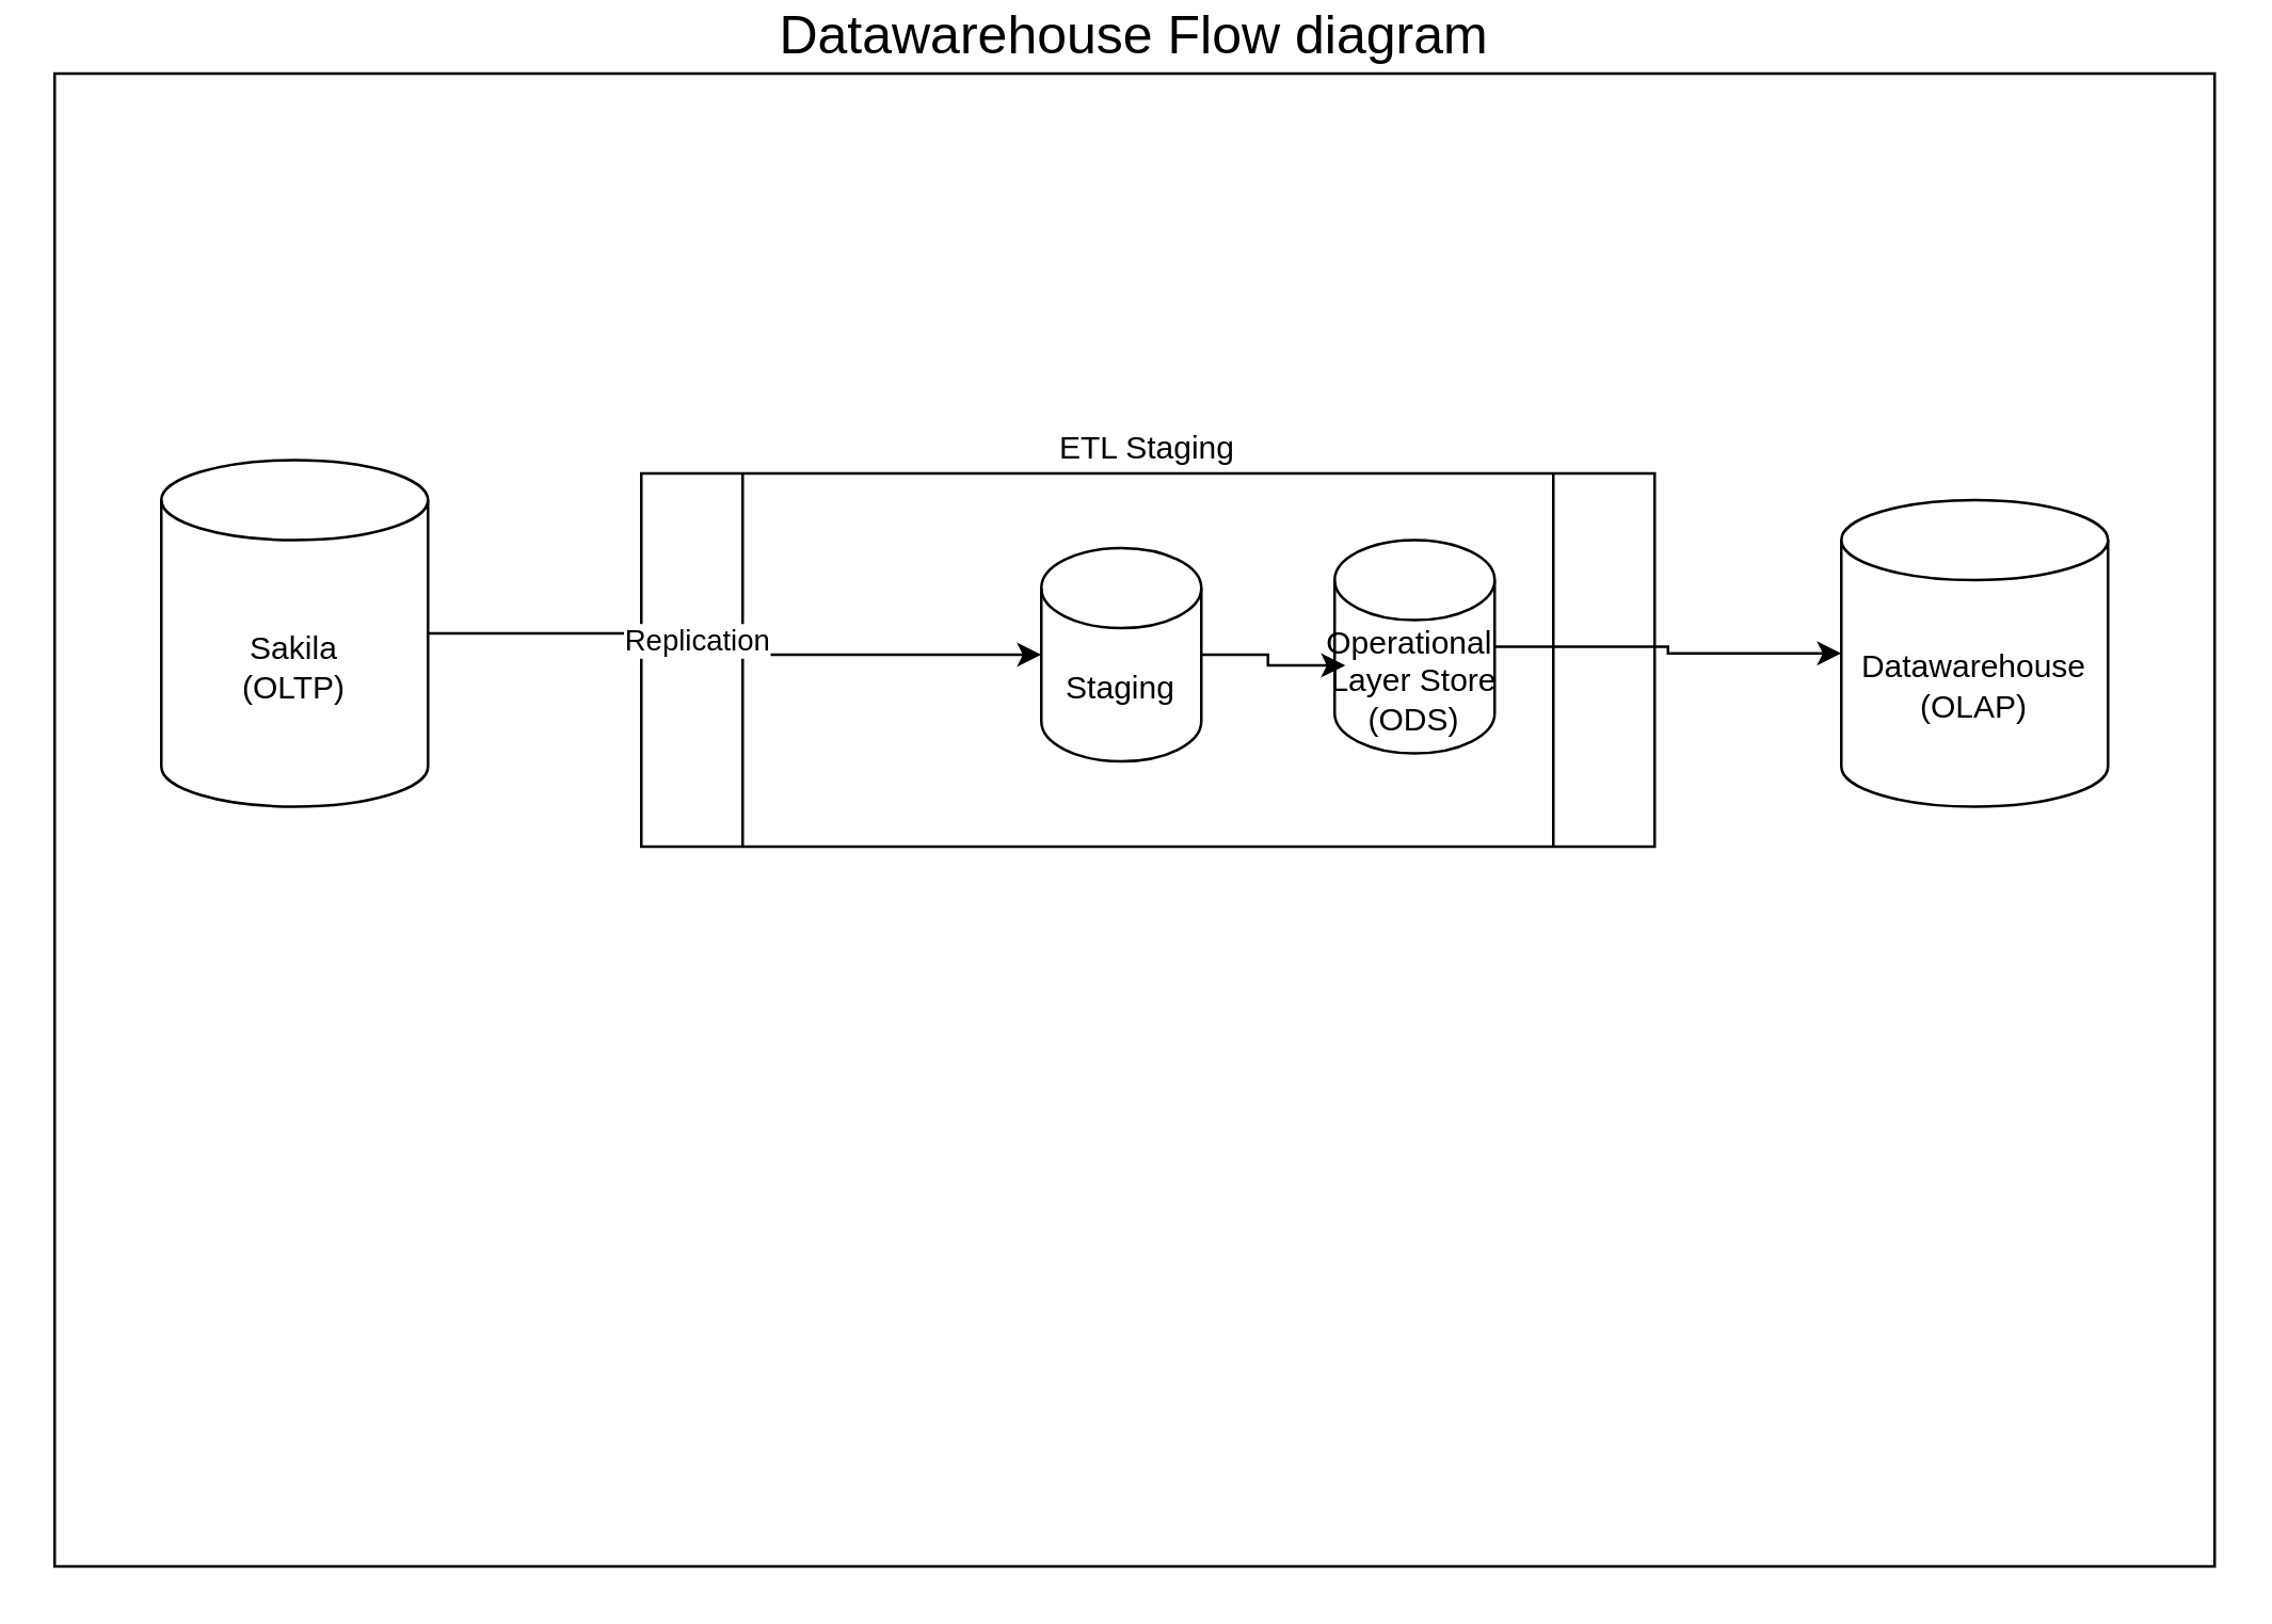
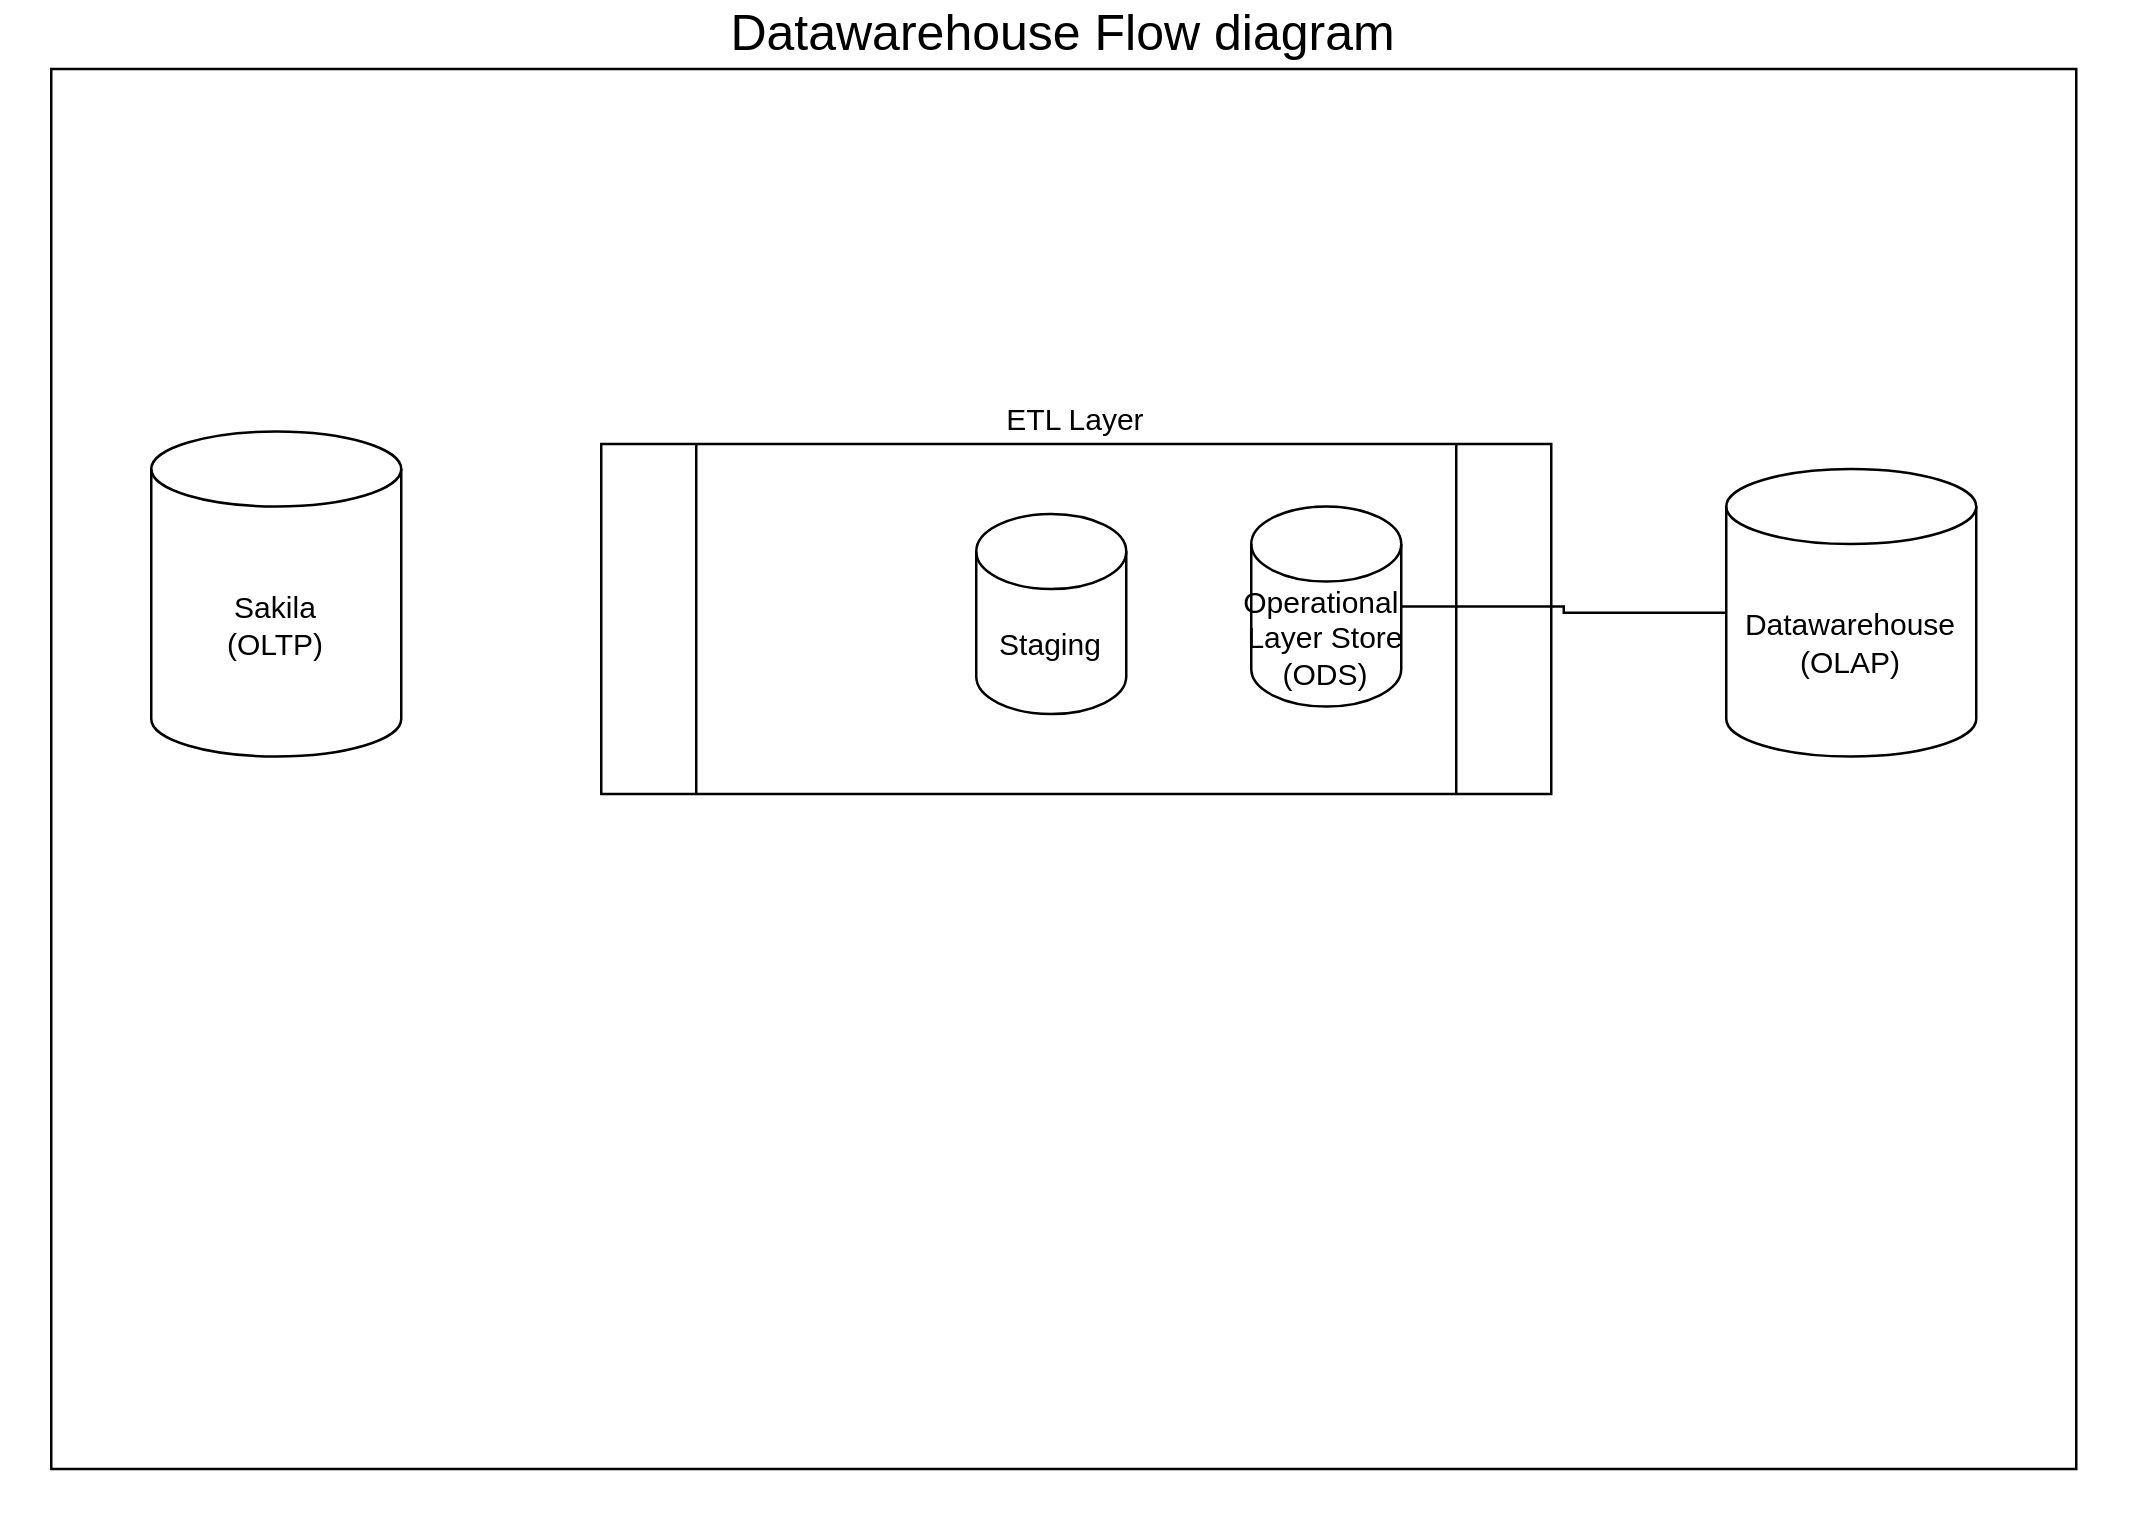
  <mxCell id="0" />
  <mxCell id="1" parent="0" />
  <mxCell id="2" value="Datawarehouse Flow diagram" style="rounded=0;whiteSpace=wrap;html=1;labelPosition=center;verticalLabelPosition=top;align=center;verticalAlign=bottom;fontSize=20;container=1;" parent="1" vertex="1"><mxGeometry y="20" width="810" height="560" as="geometry" x="20" /></mxCell>
  <mxCell id="3" value="Sakila&lt;div&gt;(OLTP)&lt;/div&gt;" style="shape=cylinder3;whiteSpace=wrap;html=1;boundedLbl=1;backgroundOutline=1;size=15;" parent="2" vertex="1"><mxGeometry x="40" y="145" width="100" height="130" as="geometry" /></mxCell>
  <mxCell id="4" value="Datawarehouse&lt;div&gt;(OLAP)&lt;/div&gt;" style="shape=cylinder3;whiteSpace=wrap;html=1;boundedLbl=1;backgroundOutline=1;size=15;" parent="2" vertex="1"><mxGeometry x="670" y="160" width="100" height="115" as="geometry" /></mxCell>
- <mxCell id="5" value="ETL Staging" style="shape=process;whiteSpace=wrap;html=1;backgroundOutline=1;labelPosition=center;verticalLabelPosition=top;align=center;verticalAlign=bottom;" parent="2" vertex="1"><mxGeometry x="220" y="150" width="380" height="140" as="geometry" /></mxCell>
+ <mxCell id="5" value="ETL Layer" style="shape=process;whiteSpace=wrap;html=1;backgroundOutline=1;labelPosition=center;verticalLabelPosition=top;align=center;verticalAlign=bottom;" parent="2" vertex="1"><mxGeometry x="220" y="150" width="380" height="140" as="geometry" /></mxCell>
  <mxCell id="6" value="Staging" style="shape=cylinder3;whiteSpace=wrap;html=1;boundedLbl=1;backgroundOutline=1;size=15;" parent="2" vertex="1"><mxGeometry x="370" y="178" width="60" height="80" as="geometry" /></mxCell>
- <mxCell id="7" style="edgeStyle=orthogonalEdgeStyle;rounded=0;orthogonalLoop=1;jettySize=auto;html=1;" parent="2" source="3" target="6" edge="1"><mxGeometry relative="1" as="geometry" /></mxCell>
- <mxCell id="8" value="Replication" style="edgeLabel;html=1;align=center;verticalAlign=middle;resizable=0;points=[];" parent="7" vertex="1" connectable="0"><mxGeometry x="-0.159" y="-2" relative="1" as="geometry"><mxPoint as="offset" /></mxGeometry></mxCell>
- <mxCell id="9" style="edgeStyle=orthogonalEdgeStyle;rounded=0;orthogonalLoop=1;jettySize=auto;html=1;" parent="2" source="10" target="4" edge="1"><mxGeometry relative="1" as="geometry" /></mxCell>
+ <mxCell id="9" style="edgeStyle=orthogonalEdgeStyle;rounded=0;orthogonalLoop=1;jettySize=auto;html=1;endArrow=none;" parent="2" source="10" target="4" edge="1"><mxGeometry relative="1" as="geometry" /></mxCell>
  <mxCell id="10" value="Operational&amp;nbsp;&lt;div&gt;Layer Store&lt;/div&gt;&lt;div&gt;(ODS)&lt;/div&gt;" style="shape=cylinder3;whiteSpace=wrap;html=1;boundedLbl=1;backgroundOutline=1;size=15;" parent="2" vertex="1"><mxGeometry x="480" y="175" width="60" height="80" as="geometry" /></mxCell>
- <mxCell id="11" style="edgeStyle=orthogonalEdgeStyle;rounded=0;orthogonalLoop=1;jettySize=auto;html=1;entryX=0.067;entryY=0.588;entryDx=0;entryDy=0;entryPerimeter=0;" parent="2" source="6" target="10" edge="1"><mxGeometry relative="1" as="geometry" /></mxCell>
